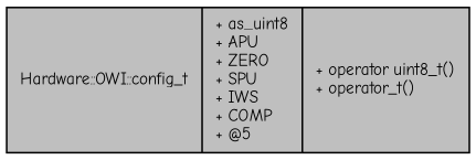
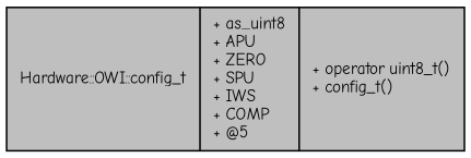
  digraph {
    rankdir=LR
    fontname="Comic Neue"
-   n1 [color=black fillcolor=grey75 fontcolor=black fontname="Comic Neue" fontsize=10 height=0.2 label="{Hardware::OWI::config_t\n|+ as_uint8\l+ APU\l+ ZERO\l+ SPU\l+ IWS\l+ COMP\l+ @5\l|+ operator uint8_t()\l+ operator_t()\l}" shape=record style=filled width=0.4]
+   n1 [color=black fillcolor=grey75 fontcolor=black fontname="Comic Neue" fontsize=10 height=0.2 label="{Hardware::OWI::config_t\n|+ as_uint8\l+ APU\l+ ZERO\l+ SPU\l+ IWS\l+ COMP\l+ @5\l|+ operator uint8_t()\l+ config_t()\l}" shape=record style=filled width=0.4]
  }
